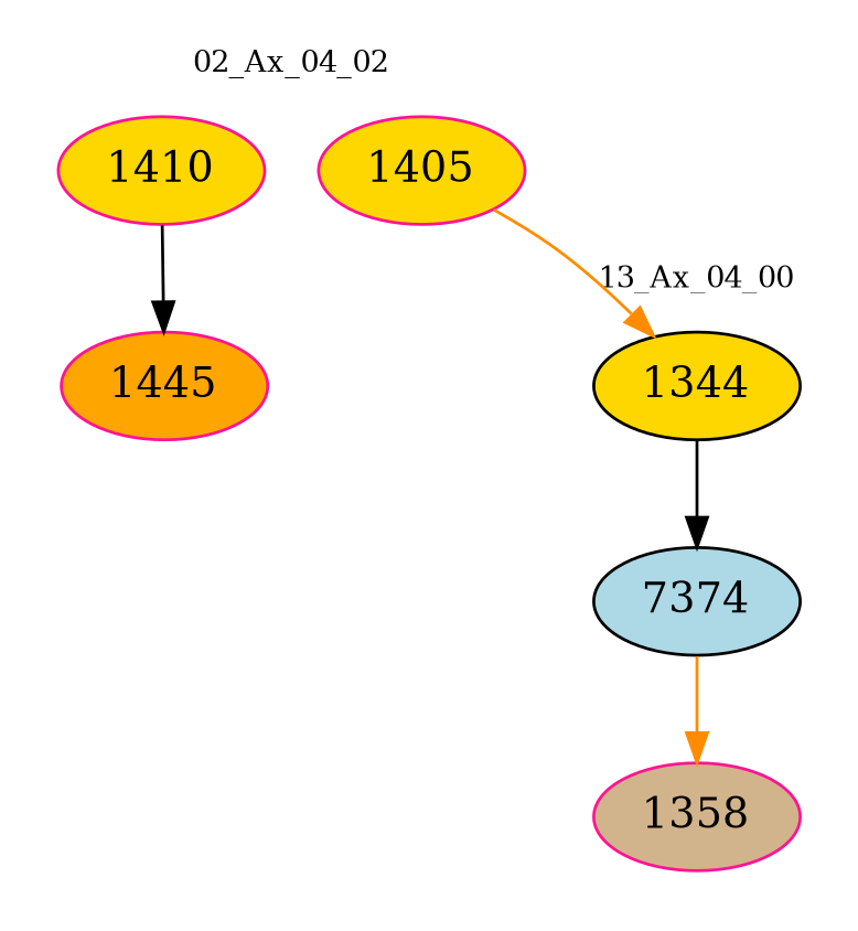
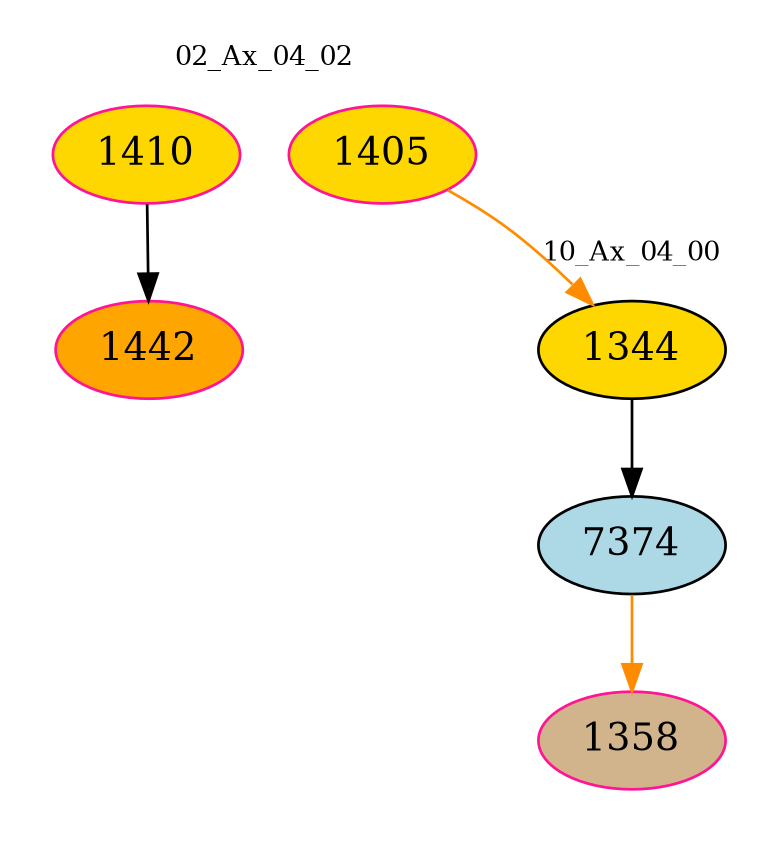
  digraph {
    node [color=deeppink fillcolor=gold style=filled]
    edge [color=darkorange]
    n1 [label=1405]
    n2 [label=1410]
-   n3 [fillcolor=orange label=1445]
+   n3 [fillcolor=orange label=1442]
    n4 [color=black label=1344]
    n5 [color=black fillcolor=lightblue label=7374]
    n6 [fillcolor=tan label=1358]
    subgraph cluster_1 {
      color=white
      fontsize=10
      label="02_Ax_04_02"
      n1
      n2
      n3
    }
    subgraph cluster_2 {
      color=white
      fontsize=10
-     label="13_Ax_04_00"
+     label="10_Ax_04_00"
      n4
      n5
      n6
    }
    n1 -> n4
    n2 -> n3 [color=black]
    n4 -> n5 [color=black]
    n5 -> n6
  }
